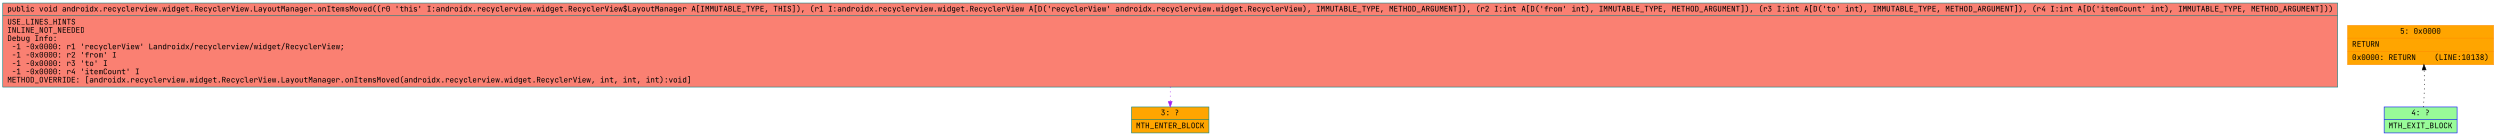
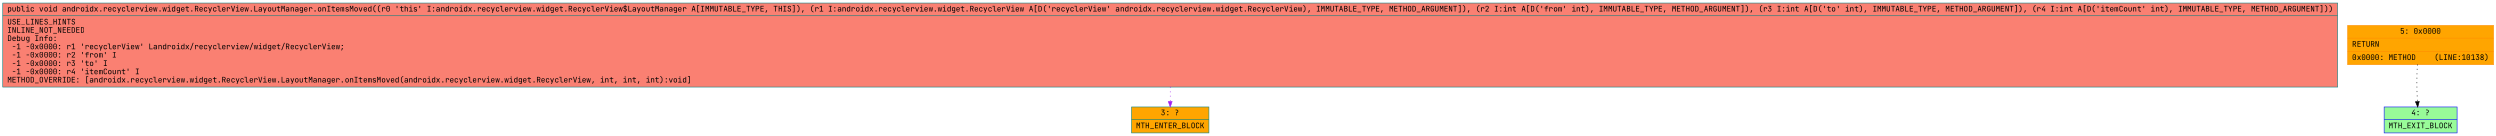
  digraph {
    fontname="JetBrains Mono"
    node [color=teal fillcolor=orange fontname="JetBrains Mono" shape=record style=filled]
    edge [fontname="JetBrains Mono" style=dotted]
    n1 [label="{3\:\ ?|MTH_ENTER_BLOCK\l}"]
-   n2 [color=darkorange label="{5\:\ 0x0000|RETURN\l|0x0000: RETURN    (LINE:10138)\l}"]
+   n2 [color=darkorange label="{5\:\ 0x0000|RETURN\l|0x0000: METHOD    (LINE:10138)\l}"]
    n3 [color=blue fillcolor=palegreen label="{4\:\ ?|MTH_EXIT_BLOCK\l}"]
    n4 [fillcolor=salmon label="{public void androidx.recyclerview.widget.RecyclerView.LayoutManager.onItemsMoved((r0 'this' I:androidx.recyclerview.widget.RecyclerView$LayoutManager A[IMMUTABLE_TYPE, THIS]), (r1 I:androidx.recyclerview.widget.RecyclerView A[D('recyclerView' androidx.recyclerview.widget.RecyclerView), IMMUTABLE_TYPE, METHOD_ARGUMENT]), (r2 I:int A[D('from' int), IMMUTABLE_TYPE, METHOD_ARGUMENT]), (r3 I:int A[D('to' int), IMMUTABLE_TYPE, METHOD_ARGUMENT]), (r4 I:int A[D('itemCount' int), IMMUTABLE_TYPE, METHOD_ARGUMENT]))  | USE_LINES_HINTS\lINLINE_NOT_NEEDED\lDebug Info:\l  \-1 \-0x0000: r1 'recyclerView' Landroidx\/recyclerview\/widget\/RecyclerView;\l  \-1 \-0x0000: r2 'from' I\l  \-1 \-0x0000: r3 'to' I\l  \-1 \-0x0000: r4 'itemCount' I\lMETHOD_OVERRIDE: [androidx.recyclerview.widget.RecyclerView.LayoutManager.onItemsMoved(androidx.recyclerview.widget.RecyclerView, int, int, int):void]\l}"]
-   n3 -> n2 [color=black]
+   n2 -> n3 [color=black]
    n4 -> n1 [color=purple]
  }
